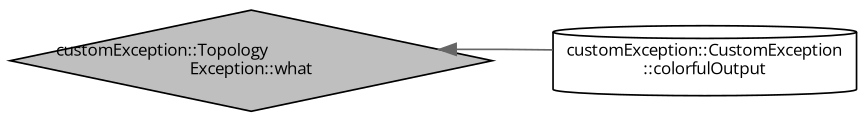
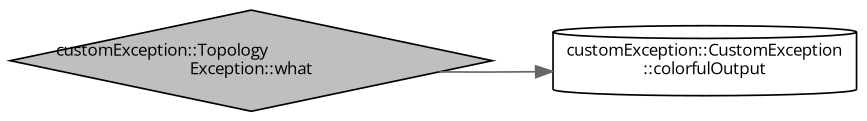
  digraph {
    rankdir=LR
    fontname="Open Sans"
    node [color=black fontname="Open Sans" fontsize=10 style=filled]
    n1 [fillcolor=grey75 fontcolor=black height=0.2 label="customException::Topology\lException::what" shape=diamond width=0.4]
    n2 [fillcolor=white height=0.2 label="customException::CustomException\l::colorfulOutput" shape=cylinder width=0.4]
-   n2 -> n1 [color=gray40 fontname="Open Sans" fontsize=10 labelfontname=Helvetica labelfontsize=10 style=solid]
+   n1 -> n2 [color=gray40 fontname="Open Sans" fontsize=10 labelfontname=Helvetica labelfontsize=10 style=solid]
  }
